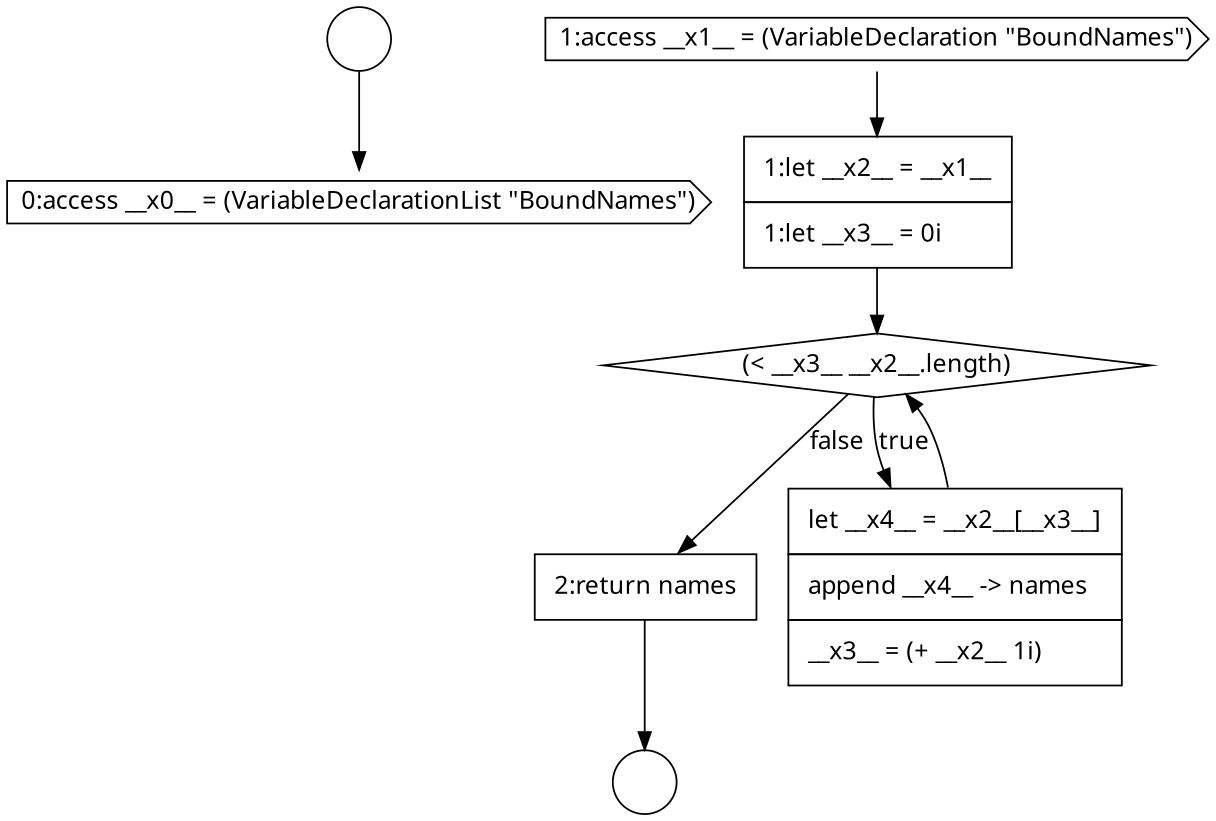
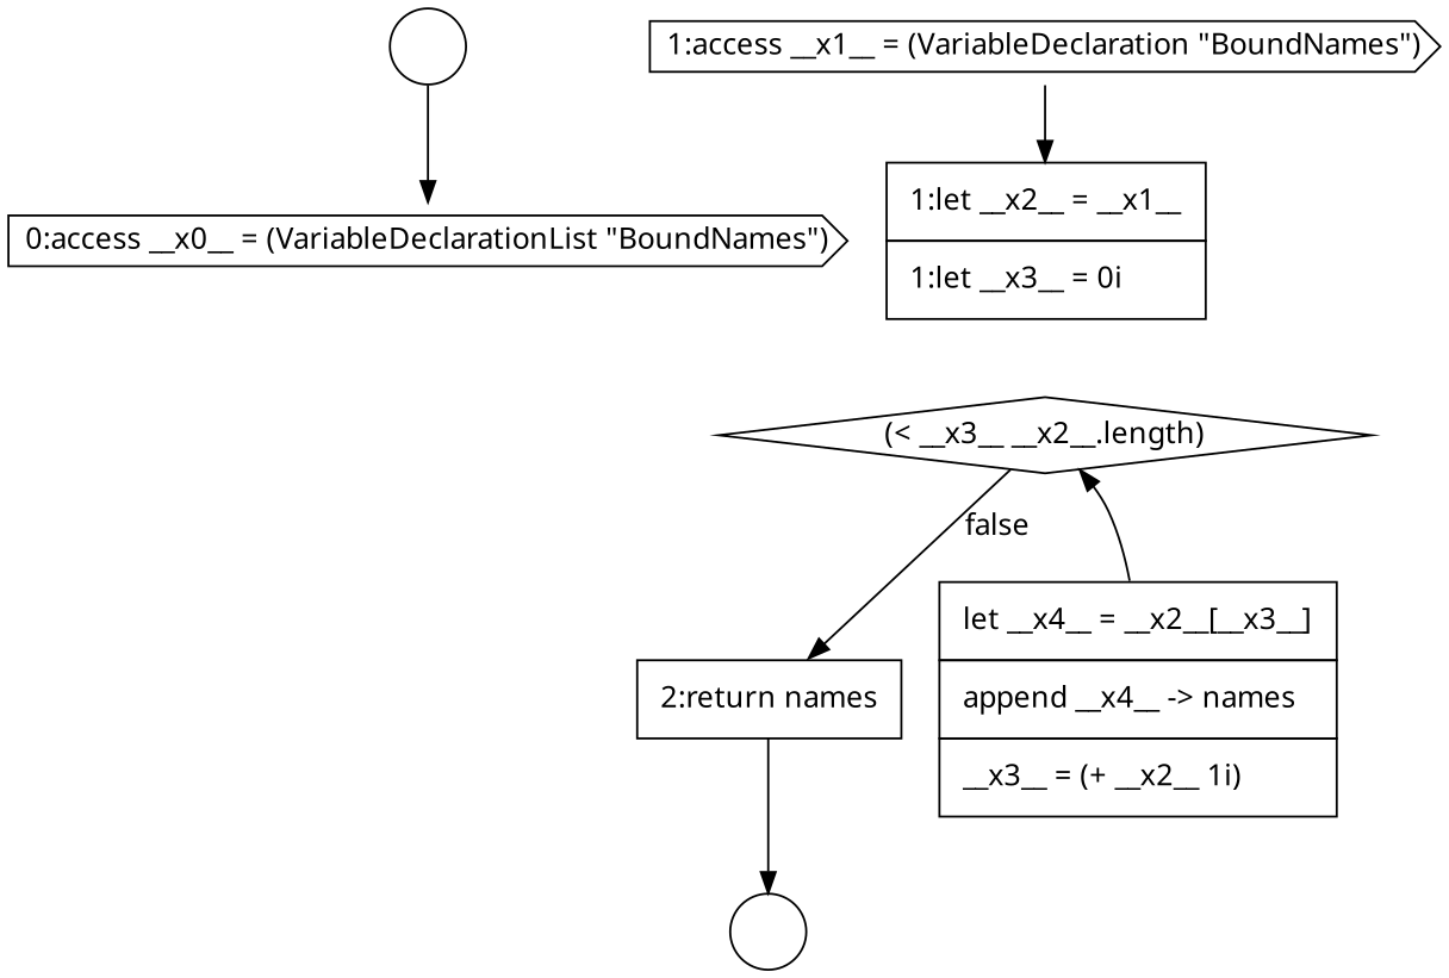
  digraph {
    fontname="Noto Sans"
    node [color=black fillcolor=white fontname="Noto Sans" shape=none style=filled]
    edge [color=black fontname="Noto Sans"]
    n1 [label=<<font color="black">0:access __x0__ = (VariableDeclarationList &quot;BoundNames&quot;)</font>> shape=cds]
    n2 [label=" " shape=circle]
    n3 [label=<<font color="black">1:access __x1__ = (VariableDeclaration &quot;BoundNames&quot;)</font>> shape=cds]
    n4 [label=<<font color="black">     <table border="0" cellborder="1" cellspacing="0" cellpadding="10">       <tr><td align="left">1:let __x2__ = __x1__</td></tr>       <tr><td align="left">1:let __x3__ = 0i</td></tr>     </table>   </font>> margin=0]
    n5 [label=" " shape=circle]
    n6 [label=<<font color="black">(&lt; __x3__ __x2__.length)</font>> shape=diamond]
    n7 [label=<<font color="black">     <table border="0" cellborder="1" cellspacing="0" cellpadding="10">       <tr><td align="left">2:return names</td></tr>     </table>   </font>> margin=0]
    n8 [label=<<font color="black">     <table border="0" cellborder="1" cellspacing="0" cellpadding="10">       <tr><td align="left">let __x4__ = __x2__[__x3__]</td></tr>       <tr><td align="left">append __x4__ -&gt; names</td></tr>       <tr><td align="left">__x3__ = (+ __x2__ 1i)</td></tr>     </table>   </font>> margin=0]
    n2 -> n1
    n3 -> n4
-   n4 -> n6
    n6 -> n7 [label=<<font color="black">false</font>>]
-   n6 -> n8 [label=<<font color="black">true</font>>]
    n7 -> n5
    n8 -> n6
  }
